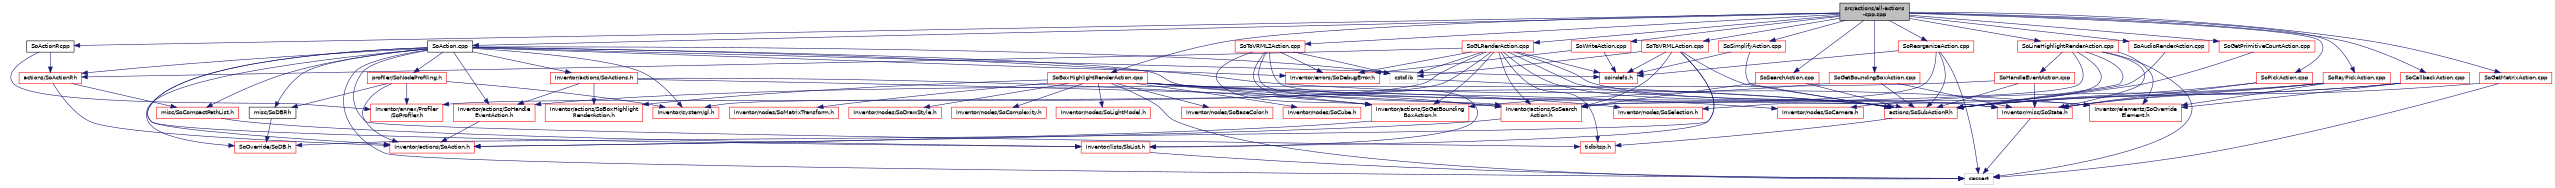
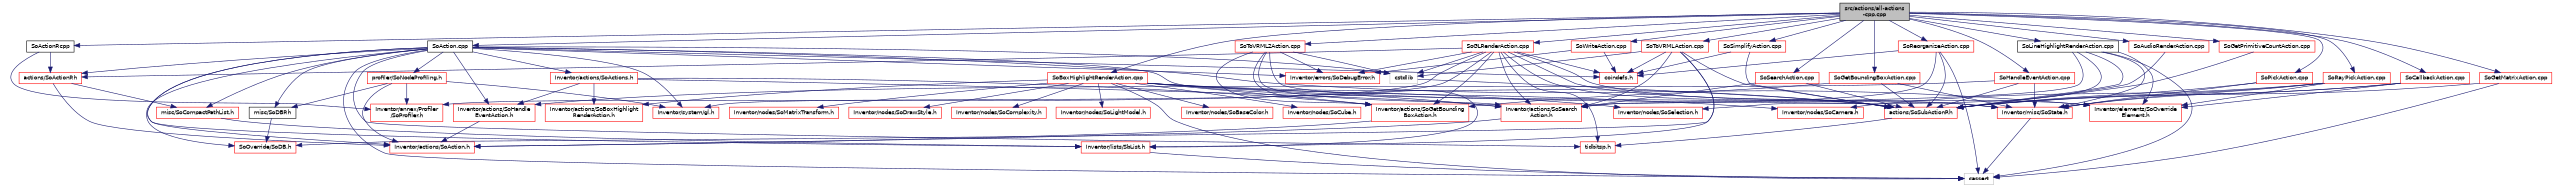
  digraph {
    node [color=red fillcolor=white fontname=Helvetica fontsize=10 shape=record style=filled]
    edge [color=midnightblue fontname=Helvetica fontsize=10 labelfontname=Helvetica labelfontsize=10 style=solid]
    n1 [color=black fillcolor=grey75 fontcolor=black height=0.2 label="src/actions/all-actions\l-cpp.cpp" width=0.4]
    n2 [color=black height=0.2 label="SoAction.cpp" width=0.4]
    n3 [color=black height=0.2 label="SoActionP.cpp" width=0.4]
    n4 [height=0.2 label="SoBoxHighlightRenderAction.cpp" width=0.4]
    n5 [height=0.2 label="SoCallbackAction.cpp" width=0.4]
    n6 [height=0.2 label="SoGLRenderAction.cpp" width=0.4]
    n7 [height=0.2 label="SoGetBoundingBoxAction.cpp" width=0.4]
    n8 [height=0.2 label="SoGetMatrixAction.cpp" width=0.4]
    n9 [height=0.2 label="SoGetPrimitiveCountAction.cpp" width=0.4]
    n10 [height=0.2 label="SoHandleEventAction.cpp" width=0.4]
-   n11 [height=0.2 label="SoLineHighlightRenderAction.cpp" width=0.4]
+   n11 [color=black height=0.2 label="SoLineHighlightRenderAction.cpp" width=0.4]
    n12 [height=0.2 label="SoPickAction.cpp" width=0.4]
    n13 [height=0.2 label="SoRayPickAction.cpp" width=0.4]
    n14 [height=0.2 label="SoReorganizeAction.cpp" width=0.4]
    n15 [height=0.2 label="SoSearchAction.cpp" width=0.4]
    n16 [height=0.2 label="SoSimplifyAction.cpp" width=0.4]
    n17 [height=0.2 label="SoToVRMLAction.cpp" width=0.4]
    n18 [height=0.2 label="SoWriteAction.cpp" width=0.4]
    n19 [height=0.2 label="SoAudioRenderAction.cpp" width=0.4]
    n20 [height=0.2 label="SoToVRML2Action.cpp" width=0.4]
    n21 [height=0.2 label="Inventor/actions/SoAction.h" width=0.4]
    n22 [color=grey75 height=0.2 label=cassert width=0.4]
    n23 [color=grey75 height=0.2 label=cstdlib width=0.4]
    n24 [height=0.2 label="Inventor/actions/SoActions.h" width=0.4]
    n25 [height=0.2 label="Inventor/actions/SoHandle\lEventAction.h" width=0.4]
    n26 [height=0.2 label="Inventor/elements/SoOverride\lElement.h" width=0.4]
    n27 [height=0.2 label="Inventor/misc/SoState.h" width=0.4]
    n28 [height=0.2 label="Inventor/lists/SbList.h" width=0.4]
    n29 [height=0.2 label="SoOverride/SoDB.h" width=0.4]
    n30 [height=0.2 label="Inventor/system/gl.h" width=0.4]
    n31 [height=0.2 label="Inventor/errors/SoDebugError.h" width=0.4]
    n32 [height=0.2 label="tidbitsp.h" width=0.4]
    n33 [height=0.2 label="coindefs.h" width=0.4]
    n34 [height=0.2 label="actions/SoActionP.h" width=0.4]
    n35 [height=0.2 label="misc/SoCompactPathList.h" width=0.4]
    n36 [color=black height=0.2 label="misc/SoDBP.h" width=0.4]
    n37 [height=0.2 label="profiler/SoNodeProfiling.h" width=0.4]
    n38 [height=0.2 label="Inventor/annex/Profiler\l/SoProfiler.h" width=0.4]
    n39 [height=0.2 label="Inventor/actions/SoBoxHighlight\lRenderAction.h" width=0.4]
    n40 [height=0.2 label="Inventor/actions/SoGetBounding\lBoxAction.h" width=0.4]
    n41 [height=0.2 label="Inventor/actions/SoSearch\lAction.h" width=0.4]
    n42 [height=0.2 label="Inventor/nodes/SoSelection.h" width=0.4]
    n43 [height=0.2 label="Inventor/nodes/SoCube.h" width=0.4]
    n44 [height=0.2 label="Inventor/nodes/SoCamera.h" width=0.4]
    n45 [height=0.2 label="Inventor/nodes/SoMatrixTransform.h" width=0.4]
    n46 [height=0.2 label="Inventor/nodes/SoDrawStyle.h" width=0.4]
    n47 [height=0.2 label="Inventor/nodes/SoComplexity.h" width=0.4]
    n48 [height=0.2 label="Inventor/nodes/SoLightModel.h" width=0.4]
    n49 [height=0.2 label="Inventor/nodes/SoBaseColor.h" width=0.4]
    n50 [height=0.2 label="actions/SoSubActionP.h" width=0.4]
    n1 -> n2
    n1 -> n3
    n1 -> n4
    n1 -> n5
    n1 -> n6
    n1 -> n7
    n1 -> n8
    n1 -> n9
-   n11 -> n10
+   n1 -> n10
    n1 -> n11
    n1 -> n12
    n1 -> n13
    n1 -> n14
    n1 -> n15
    n1 -> n16
    n1 -> n17
    n1 -> n18
    n1 -> n19
    n1 -> n20
    n2 -> n21
    n2 -> n22
    n2 -> n23
    n2 -> n24
    n2 -> n25
    n2 -> n26
    n2 -> n27
    n2 -> n28
    n2 -> n29
    n2 -> n30
    n2 -> n31
    n2 -> n32
    n2 -> n33
    n2 -> n34
    n2 -> n35
    n2 -> n36
    n2 -> n37
    n3 -> n34
    n3 -> n38
    n4 -> n22
    n4 -> n39
    n4 -> n40
    n4 -> n41
    n4 -> n42
    n4 -> n43
    n4 -> n44
    n4 -> n45
    n4 -> n46
    n4 -> n47
    n4 -> n48
    n4 -> n49
    n4 -> n50
    n5 -> n26
    n5 -> n27
    n5 -> n50
    n6 -> n23
    n6 -> n26
    n6 -> n27
    n6 -> n30
    n6 -> n31
    n6 -> n32
    n6 -> n33
    n6 -> n34
    n6 -> n38
    n6 -> n40
    n6 -> n41
    n6 -> n50
    n7 -> n27
    n7 -> n40
    n7 -> n50
    n8 -> n22
    n8 -> n50
    n9 -> n50
    n10 -> n25
    n10 -> n27
    n10 -> n50
    n11 -> n22
    n11 -> n26
    n11 -> n27
    n11 -> n41
    n11 -> n42
    n11 -> n50
    n12 -> n27
    n12 -> n50
    n13 -> n26
    n13 -> n27
    n13 -> n44
    n13 -> n50
    n14 -> n22
    n14 -> n33
    n14 -> n41
    n14 -> n50
    n15 -> n41
    n15 -> n50
    n16 -> n33
    n16 -> n50
    n17 -> n23
    n17 -> n28
    n17 -> n29
    n17 -> n33
    n17 -> n41
    n17 -> n50
    n18 -> n31
    n18 -> n33
    n19 -> n50
    n20 -> n23
    n20 -> n28
    n20 -> n31
    n20 -> n40
    n20 -> n41
    n20 -> n50
    n23 -> n50
    n24 -> n25
    n24 -> n39
    n24 -> n40
    n24 -> n41
    n25 -> n21
    n27 -> n22
    n28 -> n22
    n34 -> n21
    n34 -> n35
    n35 -> n28
    n36 -> n29
    n37 -> n21
    n37 -> n30
    n37 -> n36
    n37 -> n38
    n40 -> n21
    n41 -> n21
    n50 -> n32
  }
